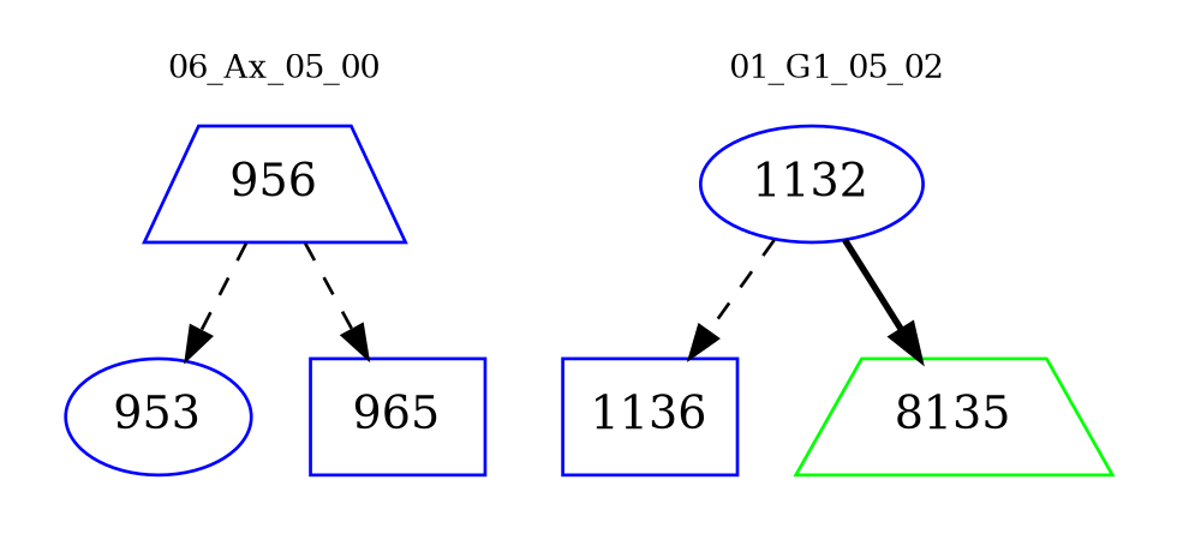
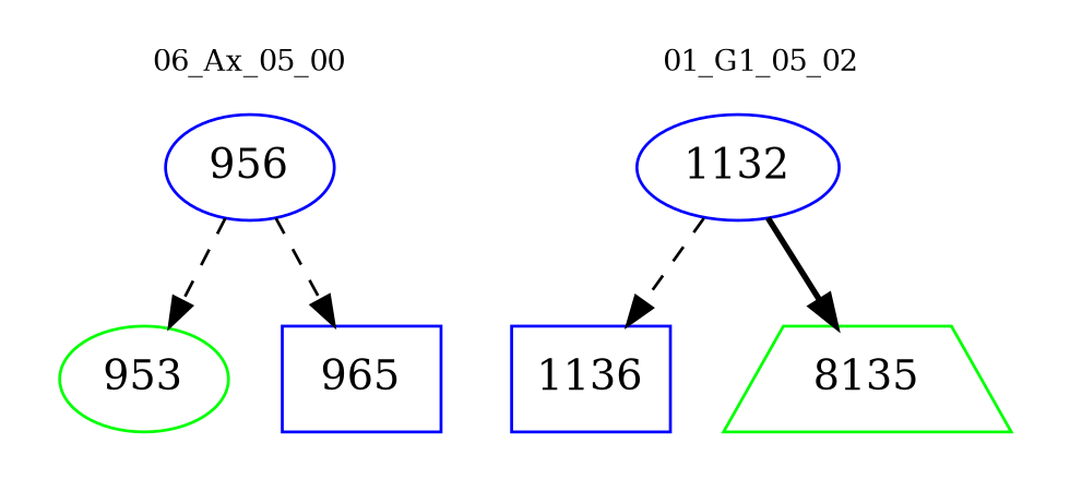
  digraph {
    node [color=blue shape=trapezium]
    edge [color=black style=dashed]
-   n1 [label=956]
-   n2 [label=953 shape=ellipse]
+   n1 [label=956 shape=ellipse]
+   n2 [color=green label=953 shape=ellipse]
    n3 [label=965 shape=box]
    n4 [label=1132 shape=ellipse]
    n5 [label=1136 shape=box]
    n6 [color=green label=8135]
    subgraph cluster_1 {
      color=white
      fontsize=10
      label="06_Ax_05_00"
      n1
      n2
      n3
    }
    subgraph cluster_2 {
      color=white
      fontsize=10
      label="01_G1_05_02"
      n4
      n5
      n6
    }
    n1 -> n2
    n1 -> n3
    n4 -> n5
    n4 -> n6 [style=bold]
  }
